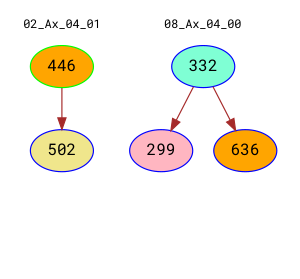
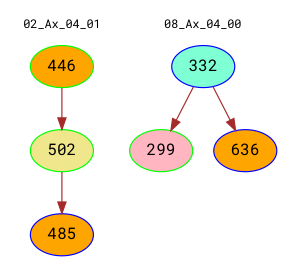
  digraph {
    fontname="Roboto Mono"
    node [color=blue fillcolor=orange fontname="Roboto Mono" style=filled]
    edge [color=brown fontname="Roboto Mono"]
-   n1 [fillcolor=khaki label=502]
+   n1 [color=green fillcolor=khaki label=502]
    n2 [color=green label=446]
+   n3 [label=485]
    n4 [fillcolor=aquamarine label=332]
-   n5 [fillcolor=lightpink label=299]
+   n5 [color=green fillcolor=lightpink label=299]
    n6 [label=636]
    subgraph cluster_1 {
      color=white
      fontsize=10
      label="02_Ax_04_01"
      n1
      n2
+     n3
    }
    subgraph cluster_2 {
      color=white
      fontsize=10
      label="08_Ax_04_00"
      n4
      n5
      n6
    }
+   n1 -> n3
    n2 -> n1
    n4 -> n5
    n4 -> n6
  }
